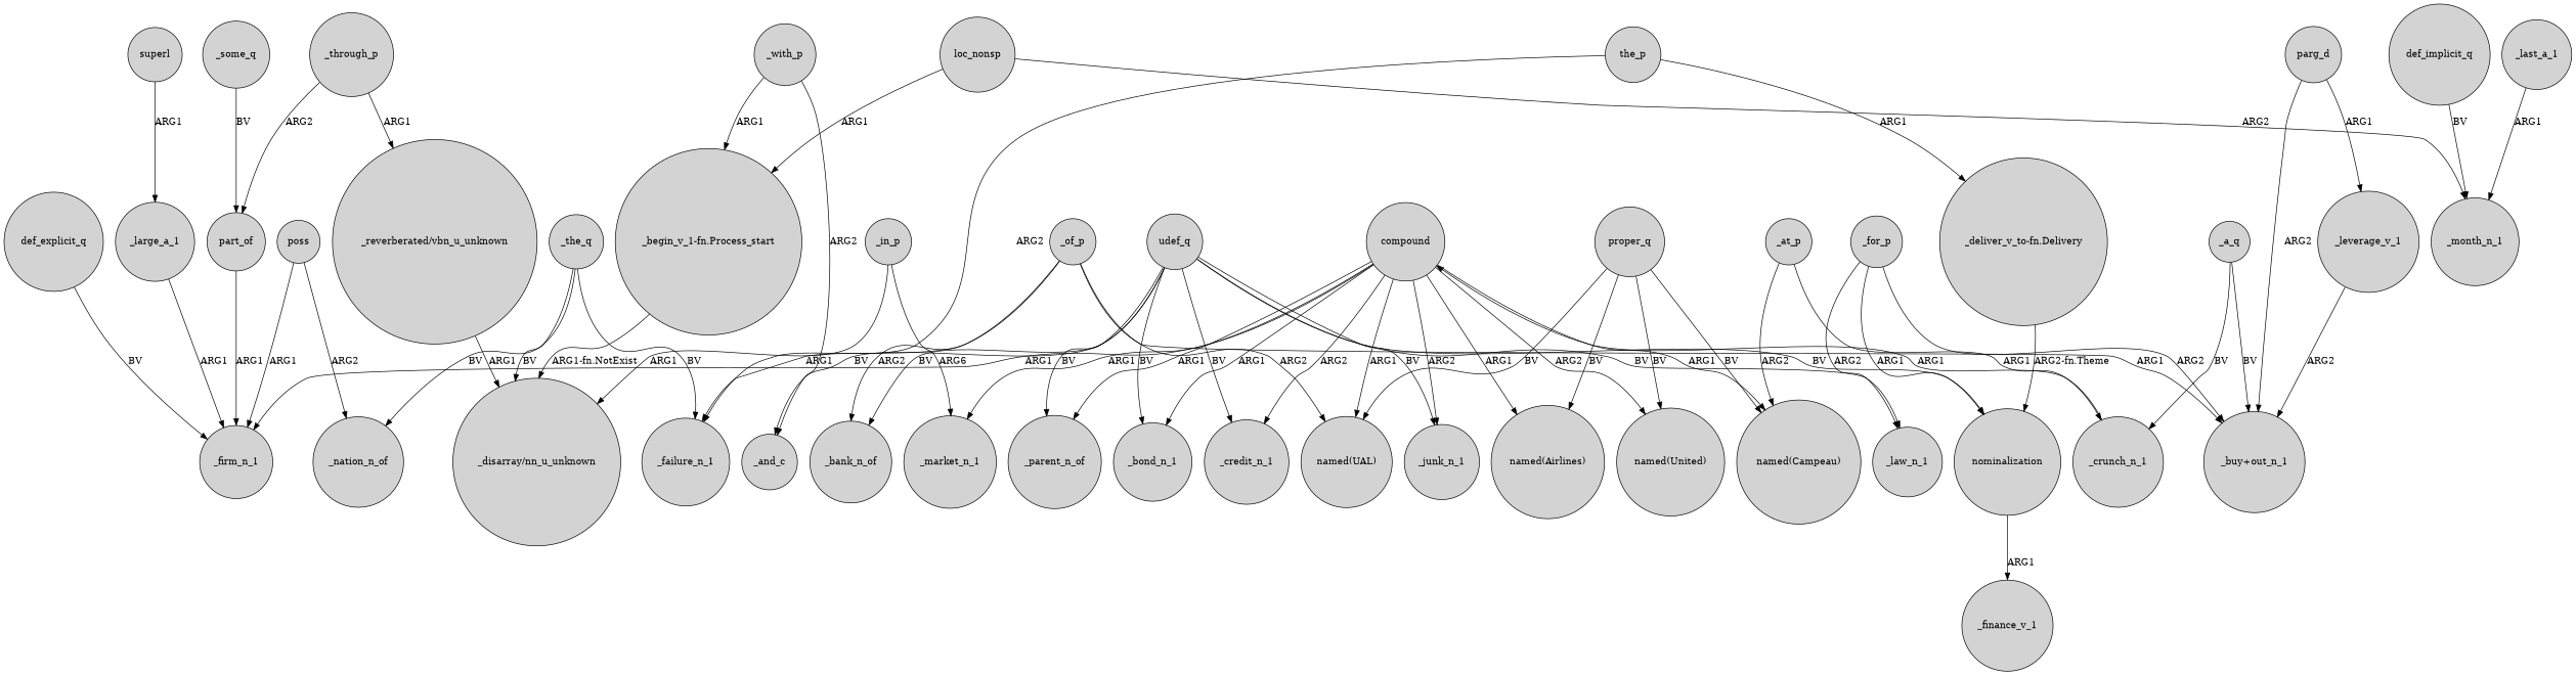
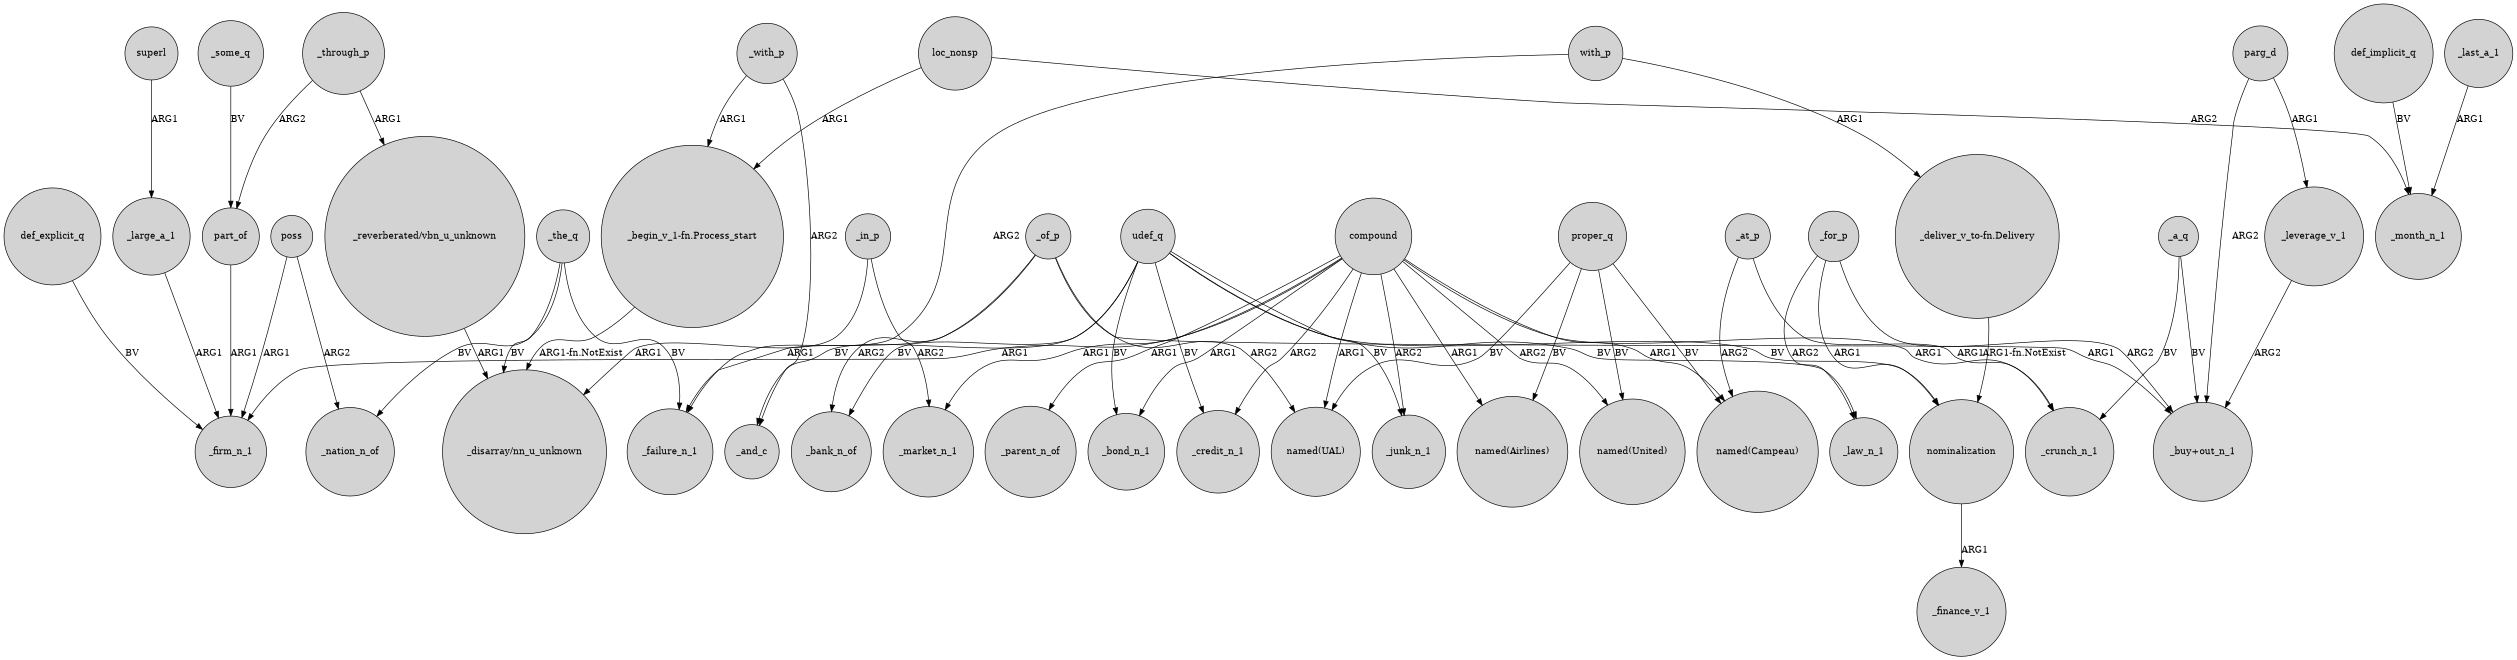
  digraph {
    node [shape=circle style=filled]
    superl
    _large_a_1
    _firm_n_1
    _with_p
    _and_c
    "_begin_v_1-fn.Process_start"
    "_disarray/nn_u_unknown"
    def_implicit_q
    _month_n_1
    udef_q
    _parent_n_of
    _credit_n_1
    _bond_n_1
    _junk_n_1
    nominalization
    _law_n_1
    _bank_n_of
    _finance_v_1
    compound
    _crunch_n_1
    "named(Campeau)"
    "named(UAL)"
    "named(Airlines)"
    "named(United)"
    _market_n_1
    _the_q
    _failure_n_1
    _nation_n_of
    _for_p
    "_buy+out_n_1"
    _of_p
    _in_p
    "_reverberated/vbn_u_unknown"
    _through_p
    part_of
-   with_p [label=the_p]
+   with_p
    "_deliver_v_to-fn.Delivery"
    parg_d
    _leverage_v_1
    _some_q
    _at_p
    proper_q
    def_explicit_q
    poss
    _last_a_1
    loc_nonsp
    _a_q
    superl -> _large_a_1 [label=ARG1]
    _large_a_1 -> _firm_n_1 [label=ARG1]
    _with_p -> _and_c [label=ARG2]
    _with_p -> "_begin_v_1-fn.Process_start" [label=ARG1]
    "_begin_v_1-fn.Process_start" -> "_disarray/nn_u_unknown" [label="ARG1-fn.NotExist"]
    def_implicit_q -> _month_n_1 [label=BV]
    udef_q -> _and_c [label=BV]
-   udef_q -> _parent_n_of [label=BV]
    udef_q -> _credit_n_1 [label=BV]
    udef_q -> _bond_n_1 [label=BV]
    udef_q -> _junk_n_1 [label=BV]
    udef_q -> nominalization [label=BV]
    udef_q -> _law_n_1 [label=BV]
    udef_q -> _bank_n_of [label=BV]
    nominalization -> _finance_v_1 [label=ARG1]
    compound -> _firm_n_1 [label=ARG1]
    compound -> _parent_n_of [label=ARG1]
    compound -> _credit_n_1 [label=ARG2]
    compound -> _bond_n_1 [label=ARG1]
    compound -> _junk_n_1 [label=ARG2]
-   _crunch_n_1 -> compound [label=ARG1]
+   compound -> _crunch_n_1 [label=ARG1]
    compound -> "named(Campeau)" [label=ARG1]
    compound -> "named(UAL)" [label=ARG1]
    compound -> "named(Airlines)" [label=ARG1]
    compound -> "named(United)" [label=ARG2]
    compound -> _market_n_1 [label=ARG1]
    _the_q -> "_disarray/nn_u_unknown" [label=BV]
    _the_q -> _failure_n_1 [label=BV]
    _the_q -> _nation_n_of [label=BV]
    _for_p -> nominalization [label=ARG1]
    _for_p -> _law_n_1 [label=ARG2]
    _for_p -> "_buy+out_n_1" [label=ARG2]
    _of_p -> _bank_n_of [label=ARG2]
    _of_p -> "named(UAL)" [label=ARG2]
    _of_p -> _failure_n_1 [label=ARG1]
    _of_p -> "_buy+out_n_1" [label=ARG1]
    _in_p -> "_disarray/nn_u_unknown" [label=ARG1]
-   _in_p -> _market_n_1 [label=ARG6]
+   _in_p -> _market_n_1 [label=ARG2]
    "_reverberated/vbn_u_unknown" -> "_disarray/nn_u_unknown" [label=ARG1]
    _through_p -> "_reverberated/vbn_u_unknown" [label=ARG1]
    _through_p -> part_of [label=ARG2]
    part_of -> _firm_n_1 [label=ARG1]
    with_p -> _failure_n_1 [label=ARG2]
    with_p -> "_deliver_v_to-fn.Delivery" [label=ARG1]
-   "_deliver_v_to-fn.Delivery" -> nominalization [label="ARG2-fn.Theme"]
+   "_deliver_v_to-fn.Delivery" -> nominalization [label="ARG1-fn.NotExist"]
    parg_d -> "_buy+out_n_1" [label=ARG2]
    parg_d -> _leverage_v_1 [label=ARG1]
    _leverage_v_1 -> "_buy+out_n_1" [label=ARG2]
    _some_q -> part_of [label=BV]
    _at_p -> _crunch_n_1 [label=ARG1]
    _at_p -> "named(Campeau)" [label=ARG2]
    proper_q -> "named(Campeau)" [label=BV]
    proper_q -> "named(UAL)" [label=BV]
    proper_q -> "named(Airlines)" [label=BV]
    proper_q -> "named(United)" [label=BV]
    def_explicit_q -> _firm_n_1 [label=BV]
    poss -> _firm_n_1 [label=ARG1]
    poss -> _nation_n_of [label=ARG2]
    _last_a_1 -> _month_n_1 [label=ARG1]
    loc_nonsp -> "_begin_v_1-fn.Process_start" [label=ARG1]
    loc_nonsp -> _month_n_1 [label=ARG2]
    _a_q -> _crunch_n_1 [label=BV]
    _a_q -> "_buy+out_n_1" [label=BV]
  }
